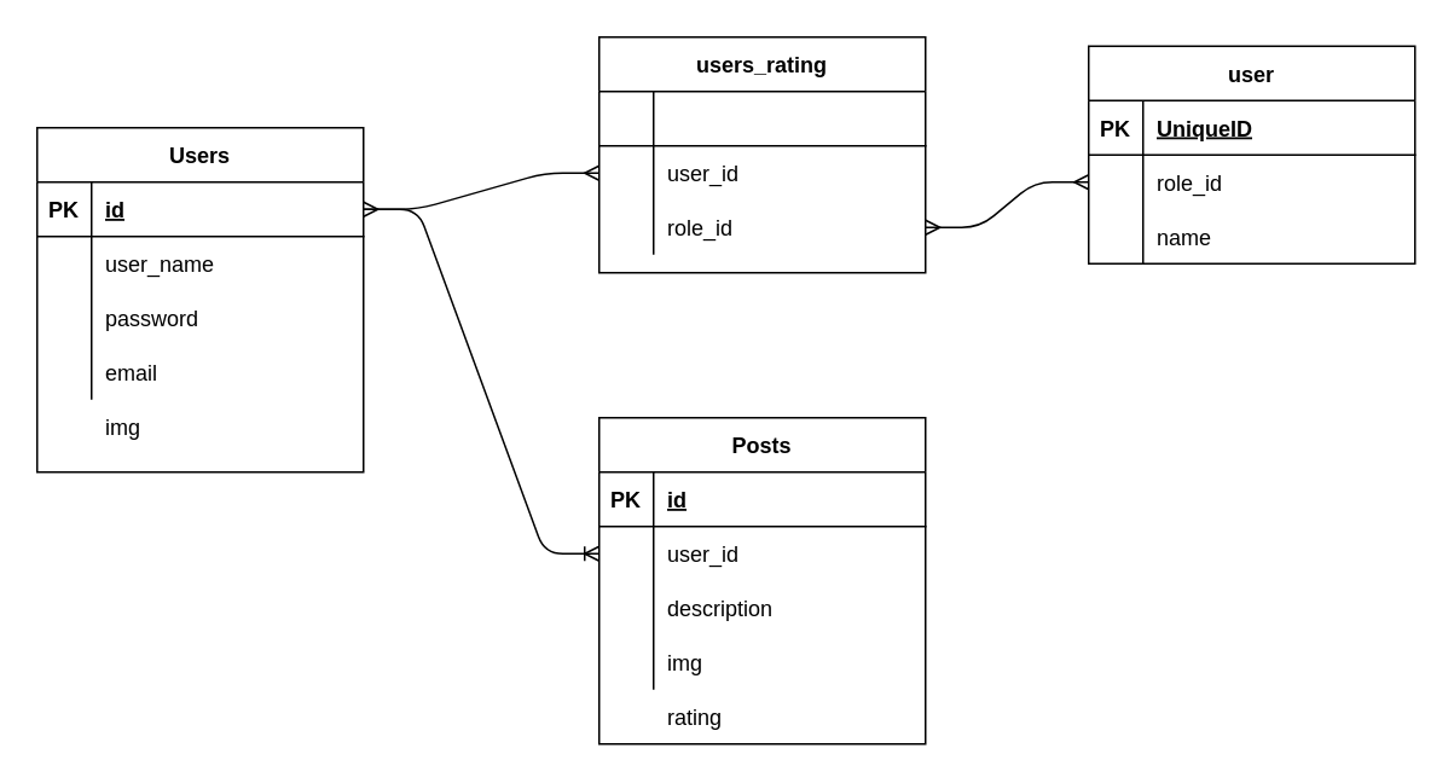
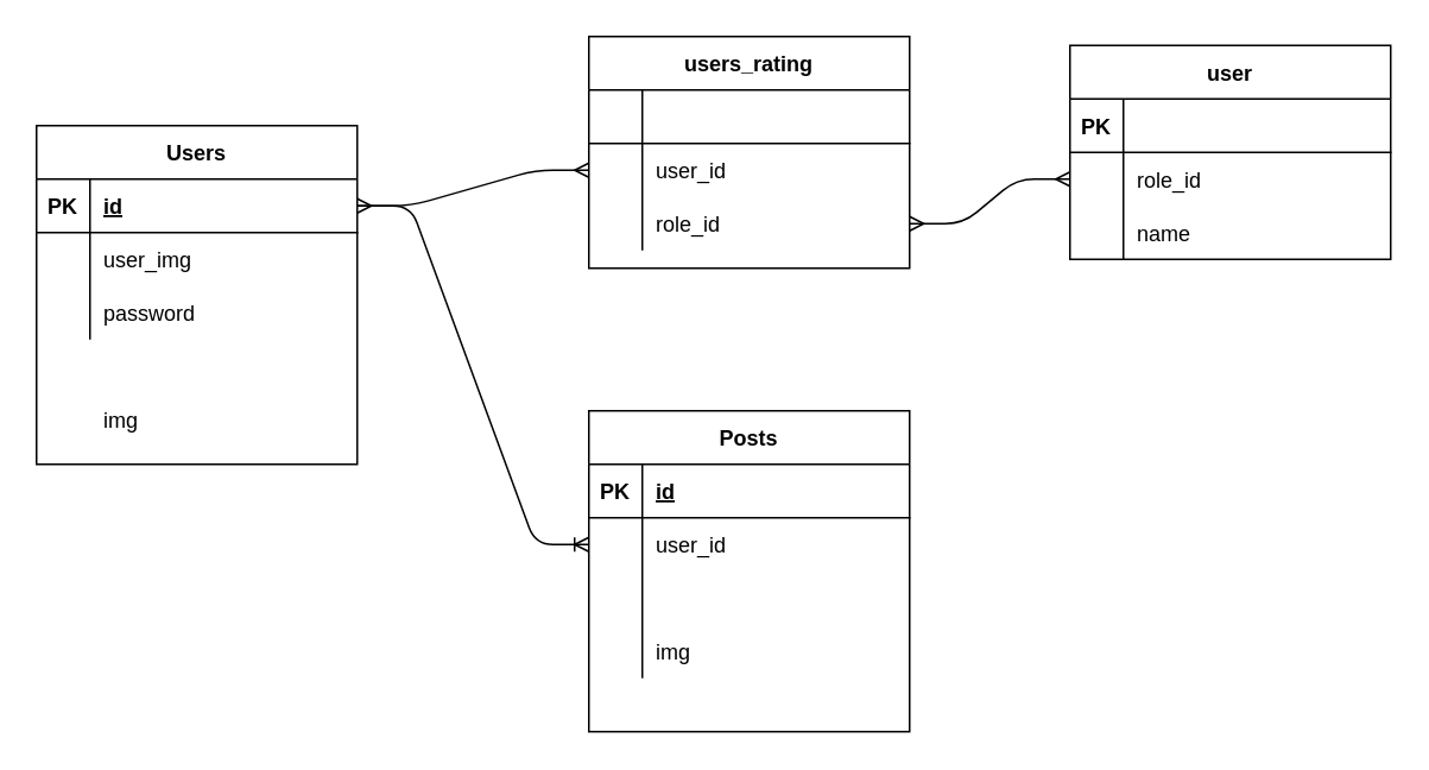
  <mxCell id="0" />
  <mxCell id="1" parent="0" />
  <mxCell id="2" value="Users" style="shape=table;startSize=30;container=1;collapsible=1;childLayout=tableLayout;fixedRows=1;rowLines=0;fontStyle=1;align=center;resizeLast=1;" vertex="1" parent="1"><mxGeometry x="20" y="70" width="180" height="190" as="geometry" /></mxCell>
  <mxCell id="3" value="" style="shape=partialRectangle;collapsible=0;dropTarget=0;pointerEvents=0;fillColor=none;top=0;left=0;bottom=1;right=0;points=[[0,0.5],[1,0.5]];portConstraint=eastwest;" vertex="1" parent="2"><mxGeometry y="30" width="180" height="30" as="geometry" /></mxCell>
  <mxCell id="4" value="PK" style="shape=partialRectangle;connectable=0;fillColor=none;top=0;left=0;bottom=0;right=0;fontStyle=1;overflow=hidden;" vertex="1" parent="3"><mxGeometry width="30" height="30" as="geometry" /></mxCell>
  <mxCell id="5" value="id" style="shape=partialRectangle;connectable=0;fillColor=none;top=0;left=0;bottom=0;right=0;align=left;spacingLeft=6;fontStyle=5;overflow=hidden;" vertex="1" parent="3"><mxGeometry x="30" width="150" height="30" as="geometry" /></mxCell>
  <mxCell id="6" value="" style="shape=partialRectangle;collapsible=0;dropTarget=0;pointerEvents=0;fillColor=none;top=0;left=0;bottom=0;right=0;points=[[0,0.5],[1,0.5]];portConstraint=eastwest;" vertex="1" parent="2"><mxGeometry y="60" width="180" height="30" as="geometry" /></mxCell>
  <mxCell id="7" value="" style="shape=partialRectangle;connectable=0;fillColor=none;top=0;left=0;bottom=0;right=0;editable=1;overflow=hidden;" vertex="1" parent="6"><mxGeometry width="30" height="30" as="geometry" /></mxCell>
- <mxCell id="8" value="user_name" style="shape=partialRectangle;connectable=0;fillColor=none;top=0;left=0;bottom=0;right=0;align=left;spacingLeft=6;overflow=hidden;" vertex="1" parent="6"><mxGeometry x="30" width="150" height="30" as="geometry" /></mxCell>
+ <mxCell id="8" value="user_img" style="shape=partialRectangle;connectable=0;fillColor=none;top=0;left=0;bottom=0;right=0;align=left;spacingLeft=6;overflow=hidden;" vertex="1" parent="6"><mxGeometry x="30" width="150" height="30" as="geometry" /></mxCell>
  <mxCell id="9" value="" style="shape=partialRectangle;collapsible=0;dropTarget=0;pointerEvents=0;fillColor=none;top=0;left=0;bottom=0;right=0;points=[[0,0.5],[1,0.5]];portConstraint=eastwest;" vertex="1" parent="2"><mxGeometry y="90" width="180" height="30" as="geometry" /></mxCell>
  <mxCell id="10" value="" style="shape=partialRectangle;connectable=0;fillColor=none;top=0;left=0;bottom=0;right=0;editable=1;overflow=hidden;" vertex="1" parent="9"><mxGeometry width="30" height="30" as="geometry" /></mxCell>
  <mxCell id="11" value="password" style="shape=partialRectangle;connectable=0;fillColor=none;top=0;left=0;bottom=0;right=0;align=left;spacingLeft=6;overflow=hidden;" vertex="1" parent="9"><mxGeometry x="30" width="150" height="30" as="geometry" /></mxCell>
  <mxCell id="12" value="" style="shape=partialRectangle;collapsible=0;dropTarget=0;pointerEvents=0;fillColor=none;top=0;left=0;bottom=0;right=0;points=[[0,0.5],[1,0.5]];portConstraint=eastwest;" vertex="1" parent="2"><mxGeometry y="120" width="180" height="30" as="geometry" /></mxCell>
  <mxCell id="13" value="" style="shape=partialRectangle;connectable=0;fillColor=none;top=0;left=0;bottom=0;right=0;editable=1;overflow=hidden;" vertex="1" parent="12"><mxGeometry width="30" height="30" as="geometry" /></mxCell>
- <mxCell id="14" value="email" style="shape=partialRectangle;connectable=0;fillColor=none;top=0;left=0;bottom=0;right=0;align=left;spacingLeft=6;overflow=hidden;" vertex="1" parent="12"><mxGeometry x="30" width="150" height="30" as="geometry" /></mxCell>
  <mxCell id="15" value="img" style="shape=partialRectangle;connectable=0;fillColor=none;top=0;left=0;bottom=0;right=0;align=left;spacingLeft=6;overflow=hidden;" vertex="1" parent="1"><mxGeometry x="50" y="220" width="150" height="30" as="geometry" /></mxCell>
  <mxCell id="16" value="users_rating" style="shape=table;startSize=30;container=1;collapsible=1;childLayout=tableLayout;fixedRows=1;rowLines=0;fontStyle=1;align=center;resizeLast=1;" vertex="1" parent="1"><mxGeometry x="330" y="20" width="180" height="130" as="geometry" /></mxCell>
  <mxCell id="17" value="" style="shape=partialRectangle;collapsible=0;dropTarget=0;pointerEvents=0;fillColor=none;top=0;left=0;bottom=1;right=0;points=[[0,0.5],[1,0.5]];portConstraint=eastwest;" vertex="1" parent="16"><mxGeometry y="30" width="180" height="30" as="geometry" /></mxCell>
  <mxCell id="18" value="" style="shape=partialRectangle;connectable=0;fillColor=none;top=0;left=0;bottom=0;right=0;fontStyle=1;overflow=hidden;" vertex="1" parent="17"><mxGeometry width="30" height="30" as="geometry" /></mxCell>
  <mxCell id="19" value="" style="shape=partialRectangle;connectable=0;fillColor=none;top=0;left=0;bottom=0;right=0;align=left;spacingLeft=6;fontStyle=5;overflow=hidden;" vertex="1" parent="17"><mxGeometry x="30" width="150" height="30" as="geometry" /></mxCell>
  <mxCell id="20" value="" style="shape=partialRectangle;collapsible=0;dropTarget=0;pointerEvents=0;fillColor=none;top=0;left=0;bottom=0;right=0;points=[[0,0.5],[1,0.5]];portConstraint=eastwest;" vertex="1" parent="16"><mxGeometry y="60" width="180" height="30" as="geometry" /></mxCell>
  <mxCell id="21" value="" style="shape=partialRectangle;connectable=0;fillColor=none;top=0;left=0;bottom=0;right=0;editable=1;overflow=hidden;" vertex="1" parent="20"><mxGeometry width="30" height="30" as="geometry" /></mxCell>
  <mxCell id="22" value="user_id" style="shape=partialRectangle;connectable=0;fillColor=none;top=0;left=0;bottom=0;right=0;align=left;spacingLeft=6;overflow=hidden;" vertex="1" parent="20"><mxGeometry x="30" width="150" height="30" as="geometry" /></mxCell>
  <mxCell id="23" value="" style="shape=partialRectangle;collapsible=0;dropTarget=0;pointerEvents=0;fillColor=none;top=0;left=0;bottom=0;right=0;points=[[0,0.5],[1,0.5]];portConstraint=eastwest;" vertex="1" parent="16"><mxGeometry y="90" width="180" height="30" as="geometry" /></mxCell>
  <mxCell id="24" value="" style="shape=partialRectangle;connectable=0;fillColor=none;top=0;left=0;bottom=0;right=0;editable=1;overflow=hidden;" vertex="1" parent="23"><mxGeometry width="30" height="30" as="geometry" /></mxCell>
  <mxCell id="25" value="role_id" style="shape=partialRectangle;connectable=0;fillColor=none;top=0;left=0;bottom=0;right=0;align=left;spacingLeft=6;overflow=hidden;" vertex="1" parent="23"><mxGeometry x="30" width="150" height="30" as="geometry" /></mxCell>
  <mxCell id="26" value="user" style="shape=table;startSize=30;container=1;collapsible=1;childLayout=tableLayout;fixedRows=1;rowLines=0;fontStyle=1;align=center;resizeLast=1;" vertex="1" parent="1"><mxGeometry x="600" y="25" width="180" height="120" as="geometry" /></mxCell>
  <mxCell id="27" value="" style="shape=partialRectangle;collapsible=0;dropTarget=0;pointerEvents=0;fillColor=none;top=0;left=0;bottom=1;right=0;points=[[0,0.5],[1,0.5]];portConstraint=eastwest;" vertex="1" parent="26"><mxGeometry y="30" width="180" height="30" as="geometry" /></mxCell>
  <mxCell id="28" value="PK" style="shape=partialRectangle;connectable=0;fillColor=none;top=0;left=0;bottom=0;right=0;fontStyle=1;overflow=hidden;" vertex="1" parent="27"><mxGeometry width="30" height="30" as="geometry" /></mxCell>
- <mxCell id="29" value="UniqueID" style="shape=partialRectangle;connectable=0;fillColor=none;top=0;left=0;bottom=0;right=0;align=left;spacingLeft=6;fontStyle=5;overflow=hidden;" vertex="1" parent="27"><mxGeometry x="30" width="150" height="30" as="geometry" /></mxCell>
  <mxCell id="30" value="" style="shape=partialRectangle;collapsible=0;dropTarget=0;pointerEvents=0;fillColor=none;top=0;left=0;bottom=0;right=0;points=[[0,0.5],[1,0.5]];portConstraint=eastwest;" vertex="1" parent="26"><mxGeometry y="60" width="180" height="30" as="geometry" /></mxCell>
  <mxCell id="31" value="" style="shape=partialRectangle;connectable=0;fillColor=none;top=0;left=0;bottom=0;right=0;editable=1;overflow=hidden;" vertex="1" parent="30"><mxGeometry width="30" height="30" as="geometry" /></mxCell>
  <mxCell id="32" value="role_id" style="shape=partialRectangle;connectable=0;fillColor=none;top=0;left=0;bottom=0;right=0;align=left;spacingLeft=6;overflow=hidden;" vertex="1" parent="30"><mxGeometry x="30" width="150" height="30" as="geometry" /></mxCell>
  <mxCell id="33" value="" style="shape=partialRectangle;collapsible=0;dropTarget=0;pointerEvents=0;fillColor=none;top=0;left=0;bottom=0;right=0;points=[[0,0.5],[1,0.5]];portConstraint=eastwest;" vertex="1" parent="26"><mxGeometry y="90" width="180" height="30" as="geometry" /></mxCell>
  <mxCell id="34" value="" style="shape=partialRectangle;connectable=0;fillColor=none;top=0;left=0;bottom=0;right=0;editable=1;overflow=hidden;" vertex="1" parent="33"><mxGeometry width="30" height="30" as="geometry" /></mxCell>
  <mxCell id="35" value="name" style="shape=partialRectangle;connectable=0;fillColor=none;top=0;left=0;bottom=0;right=0;align=left;spacingLeft=6;overflow=hidden;" vertex="1" parent="33"><mxGeometry x="30" width="150" height="30" as="geometry" /></mxCell>
  <mxCell id="36" value="" style="edgeStyle=entityRelationEdgeStyle;fontSize=12;html=1;endArrow=ERmany;startArrow=ERmany;exitX=1;exitY=0.5;exitDx=0;exitDy=0;entryX=0;entryY=0.5;entryDx=0;entryDy=0;" edge="1" parent="1" source="3" target="20"><mxGeometry width="100" height="100" relative="1" as="geometry"><mxPoint x="260" y="220" as="sourcePoint" /><mxPoint x="360" y="120" as="targetPoint" /></mxGeometry></mxCell>
  <mxCell id="37" value="" style="edgeStyle=entityRelationEdgeStyle;fontSize=12;html=1;endArrow=ERmany;startArrow=ERmany;entryX=0;entryY=0.5;entryDx=0;entryDy=0;exitX=1;exitY=0.5;exitDx=0;exitDy=0;" edge="1" parent="1" source="23" target="30"><mxGeometry width="100" height="100" relative="1" as="geometry"><mxPoint x="260" y="220" as="sourcePoint" /><mxPoint x="360" y="120" as="targetPoint" /></mxGeometry></mxCell>
  <mxCell id="38" value="Posts" style="shape=table;startSize=30;container=1;collapsible=1;childLayout=tableLayout;fixedRows=1;rowLines=0;fontStyle=1;align=center;resizeLast=1;" vertex="1" parent="1"><mxGeometry x="330" y="230" width="180" height="180" as="geometry" /></mxCell>
  <mxCell id="39" value="" style="shape=partialRectangle;collapsible=0;dropTarget=0;pointerEvents=0;fillColor=none;top=0;left=0;bottom=1;right=0;points=[[0,0.5],[1,0.5]];portConstraint=eastwest;" vertex="1" parent="38"><mxGeometry y="30" width="180" height="30" as="geometry" /></mxCell>
  <mxCell id="40" value="PK" style="shape=partialRectangle;connectable=0;fillColor=none;top=0;left=0;bottom=0;right=0;fontStyle=1;overflow=hidden;" vertex="1" parent="39"><mxGeometry width="30" height="30" as="geometry" /></mxCell>
  <mxCell id="41" value="id" style="shape=partialRectangle;connectable=0;fillColor=none;top=0;left=0;bottom=0;right=0;align=left;spacingLeft=6;fontStyle=5;overflow=hidden;" vertex="1" parent="39"><mxGeometry x="30" width="150" height="30" as="geometry" /></mxCell>
  <mxCell id="42" value="" style="shape=partialRectangle;collapsible=0;dropTarget=0;pointerEvents=0;fillColor=none;top=0;left=0;bottom=0;right=0;points=[[0,0.5],[1,0.5]];portConstraint=eastwest;" vertex="1" parent="38"><mxGeometry y="60" width="180" height="30" as="geometry" /></mxCell>
  <mxCell id="43" value="" style="shape=partialRectangle;connectable=0;fillColor=none;top=0;left=0;bottom=0;right=0;editable=1;overflow=hidden;" vertex="1" parent="42"><mxGeometry width="30" height="30" as="geometry" /></mxCell>
  <mxCell id="44" value="user_id" style="shape=partialRectangle;connectable=0;fillColor=none;top=0;left=0;bottom=0;right=0;align=left;spacingLeft=6;overflow=hidden;" vertex="1" parent="42"><mxGeometry x="30" width="150" height="30" as="geometry" /></mxCell>
  <mxCell id="45" value="" style="shape=partialRectangle;collapsible=0;dropTarget=0;pointerEvents=0;fillColor=none;top=0;left=0;bottom=0;right=0;points=[[0,0.5],[1,0.5]];portConstraint=eastwest;" vertex="1" parent="38"><mxGeometry y="90" width="180" height="30" as="geometry" /></mxCell>
  <mxCell id="46" value="" style="shape=partialRectangle;connectable=0;fillColor=none;top=0;left=0;bottom=0;right=0;editable=1;overflow=hidden;" vertex="1" parent="45"><mxGeometry width="30" height="30" as="geometry" /></mxCell>
- <mxCell id="47" value="description" style="shape=partialRectangle;connectable=0;fillColor=none;top=0;left=0;bottom=0;right=0;align=left;spacingLeft=6;overflow=hidden;" vertex="1" parent="45"><mxGeometry x="30" width="150" height="30" as="geometry" /></mxCell>
  <mxCell id="48" value="" style="shape=partialRectangle;collapsible=0;dropTarget=0;pointerEvents=0;fillColor=none;top=0;left=0;bottom=0;right=0;points=[[0,0.5],[1,0.5]];portConstraint=eastwest;" vertex="1" parent="38"><mxGeometry y="120" width="180" height="30" as="geometry" /></mxCell>
  <mxCell id="49" value="" style="shape=partialRectangle;connectable=0;fillColor=none;top=0;left=0;bottom=0;right=0;editable=1;overflow=hidden;" vertex="1" parent="48"><mxGeometry width="30" height="30" as="geometry" /></mxCell>
  <mxCell id="50" value="img" style="shape=partialRectangle;connectable=0;fillColor=none;top=0;left=0;bottom=0;right=0;align=left;spacingLeft=6;overflow=hidden;" vertex="1" parent="48"><mxGeometry x="30" width="150" height="30" as="geometry" /></mxCell>
  <mxCell id="51" value="" style="edgeStyle=entityRelationEdgeStyle;fontSize=12;html=1;endArrow=ERoneToMany;exitX=1;exitY=0.5;exitDx=0;exitDy=0;entryX=0;entryY=0.5;entryDx=0;entryDy=0;" edge="1" parent="1" source="3" target="42"><mxGeometry width="100" height="100" relative="1" as="geometry"><mxPoint x="400" y="310" as="sourcePoint" /><mxPoint x="500" y="210" as="targetPoint" /></mxGeometry></mxCell>
  <mxCell id="52" value="" style="shape=partialRectangle;collapsible=0;dropTarget=0;pointerEvents=0;fillColor=none;top=0;left=0;bottom=0;right=0;points=[[0,0.5],[1,0.5]];portConstraint=eastwest;" vertex="1" parent="1"><mxGeometry x="330" y="380" width="180" height="30" as="geometry" /></mxCell>
  <mxCell id="53" value="" style="shape=partialRectangle;connectable=0;fillColor=none;top=0;left=0;bottom=0;right=0;editable=1;overflow=hidden;" vertex="1" parent="52"><mxGeometry width="30" height="30" as="geometry" /></mxCell>
- <mxCell id="54" value="rating" style="shape=partialRectangle;connectable=0;fillColor=none;top=0;left=0;bottom=0;right=0;align=left;spacingLeft=6;overflow=hidden;" vertex="1" parent="52"><mxGeometry x="30" width="150" height="30" as="geometry" /></mxCell>
